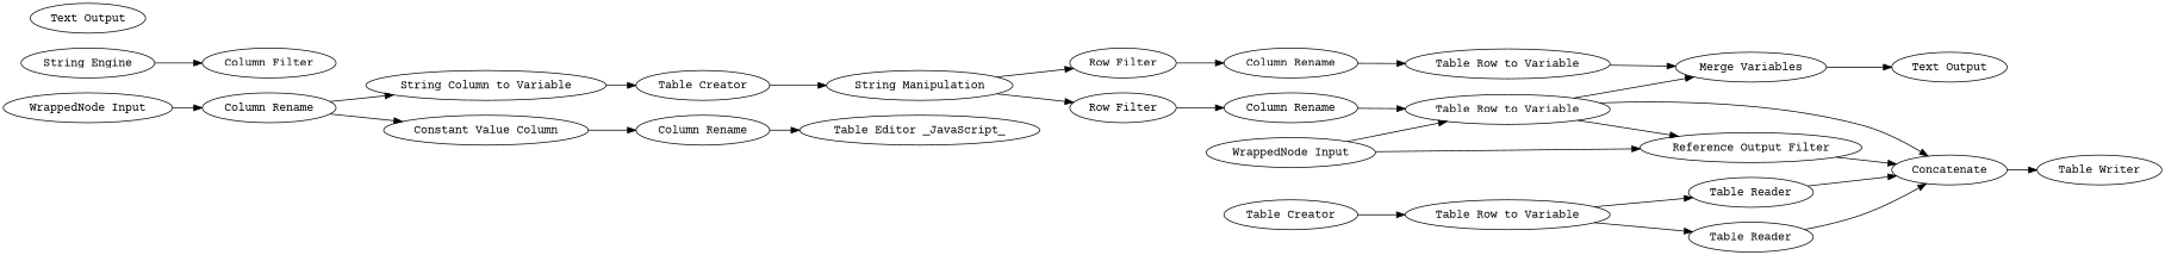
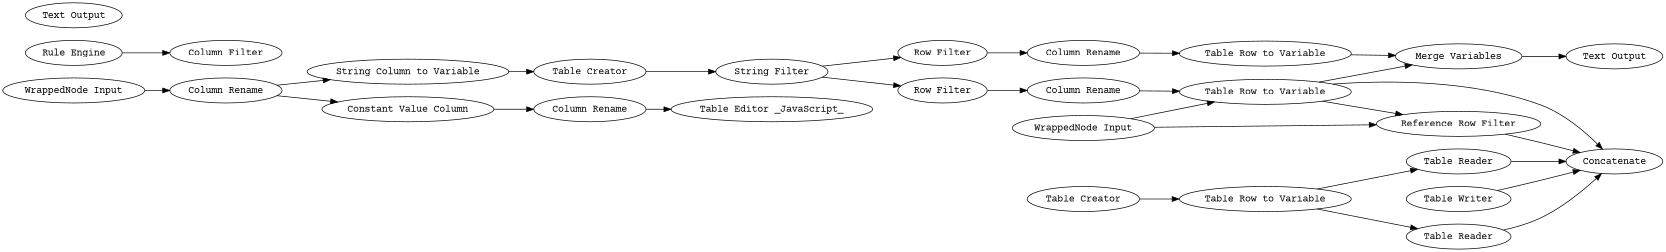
  digraph {
    fontname="Courier Prime"
    rankdir=LR
    node [fontname="Courier Prime"]
    edge [fontname="Courier Prime"]
    n1 [label="Text Output"]
-   n2 [label="String Manipulation"]
+   n2 [label="String Filter"]
    n3 [label="Row Filter"]
    n4 [label="Row Filter"]
    n5 [label="Column Rename"]
    n6 [label="Column Rename"]
    n7 [label="Table Creator"]
    n8 [label="Table Row to Variable"]
    n9 [label="Merge Variables"]
    n10 [label="String Column to Variable"]
    n11 [label="WrappedNode Input"]
    n12 [label="Column Rename"]
    n13 [label="Constant Value Column"]
    n14 [label="Table Row to Variable"]
    n15 [label=Concatenate]
-   n16 [label="Reference Output Filter"]
+   n16 [label="Reference Row Filter"]
    n17 [label="Table Writer"]
    n18 [label="Table Editor _JavaScript_"]
    n19 [label="Column Rename"]
-   n20 [label="String Engine"]
+   n20 [label="Rule Engine"]
    n21 [label="Column Filter"]
    n22 [label="Text Output"]
    n23 [label="Table Reader"]
    n24 [label="WrappedNode Input"]
    n25 [label="Table Reader"]
    n26 [label="Table Creator"]
    n27 [label="Table Row to Variable"]
    n2 -> n3
    n2 -> n4
    n3 -> n5
    n4 -> n6
    n5 -> n8
    n6 -> n14
    n7 -> n2
    n8 -> n9
    n9 -> n1
    n10 -> n7
    n11 -> n12
    n12 -> n10
    n12 -> n13
    n13 -> n19
    n14 -> n9
    n14 -> n15
    n14 -> n16
-   n15 -> n17
+   n17 -> n15
    n16 -> n15
    n19 -> n18
    n20 -> n21
    n23 -> n15
    n24 -> n14
    n24 -> n16
    n25 -> n15
    n26 -> n27
    n27 -> n23
    n27 -> n25
  }
